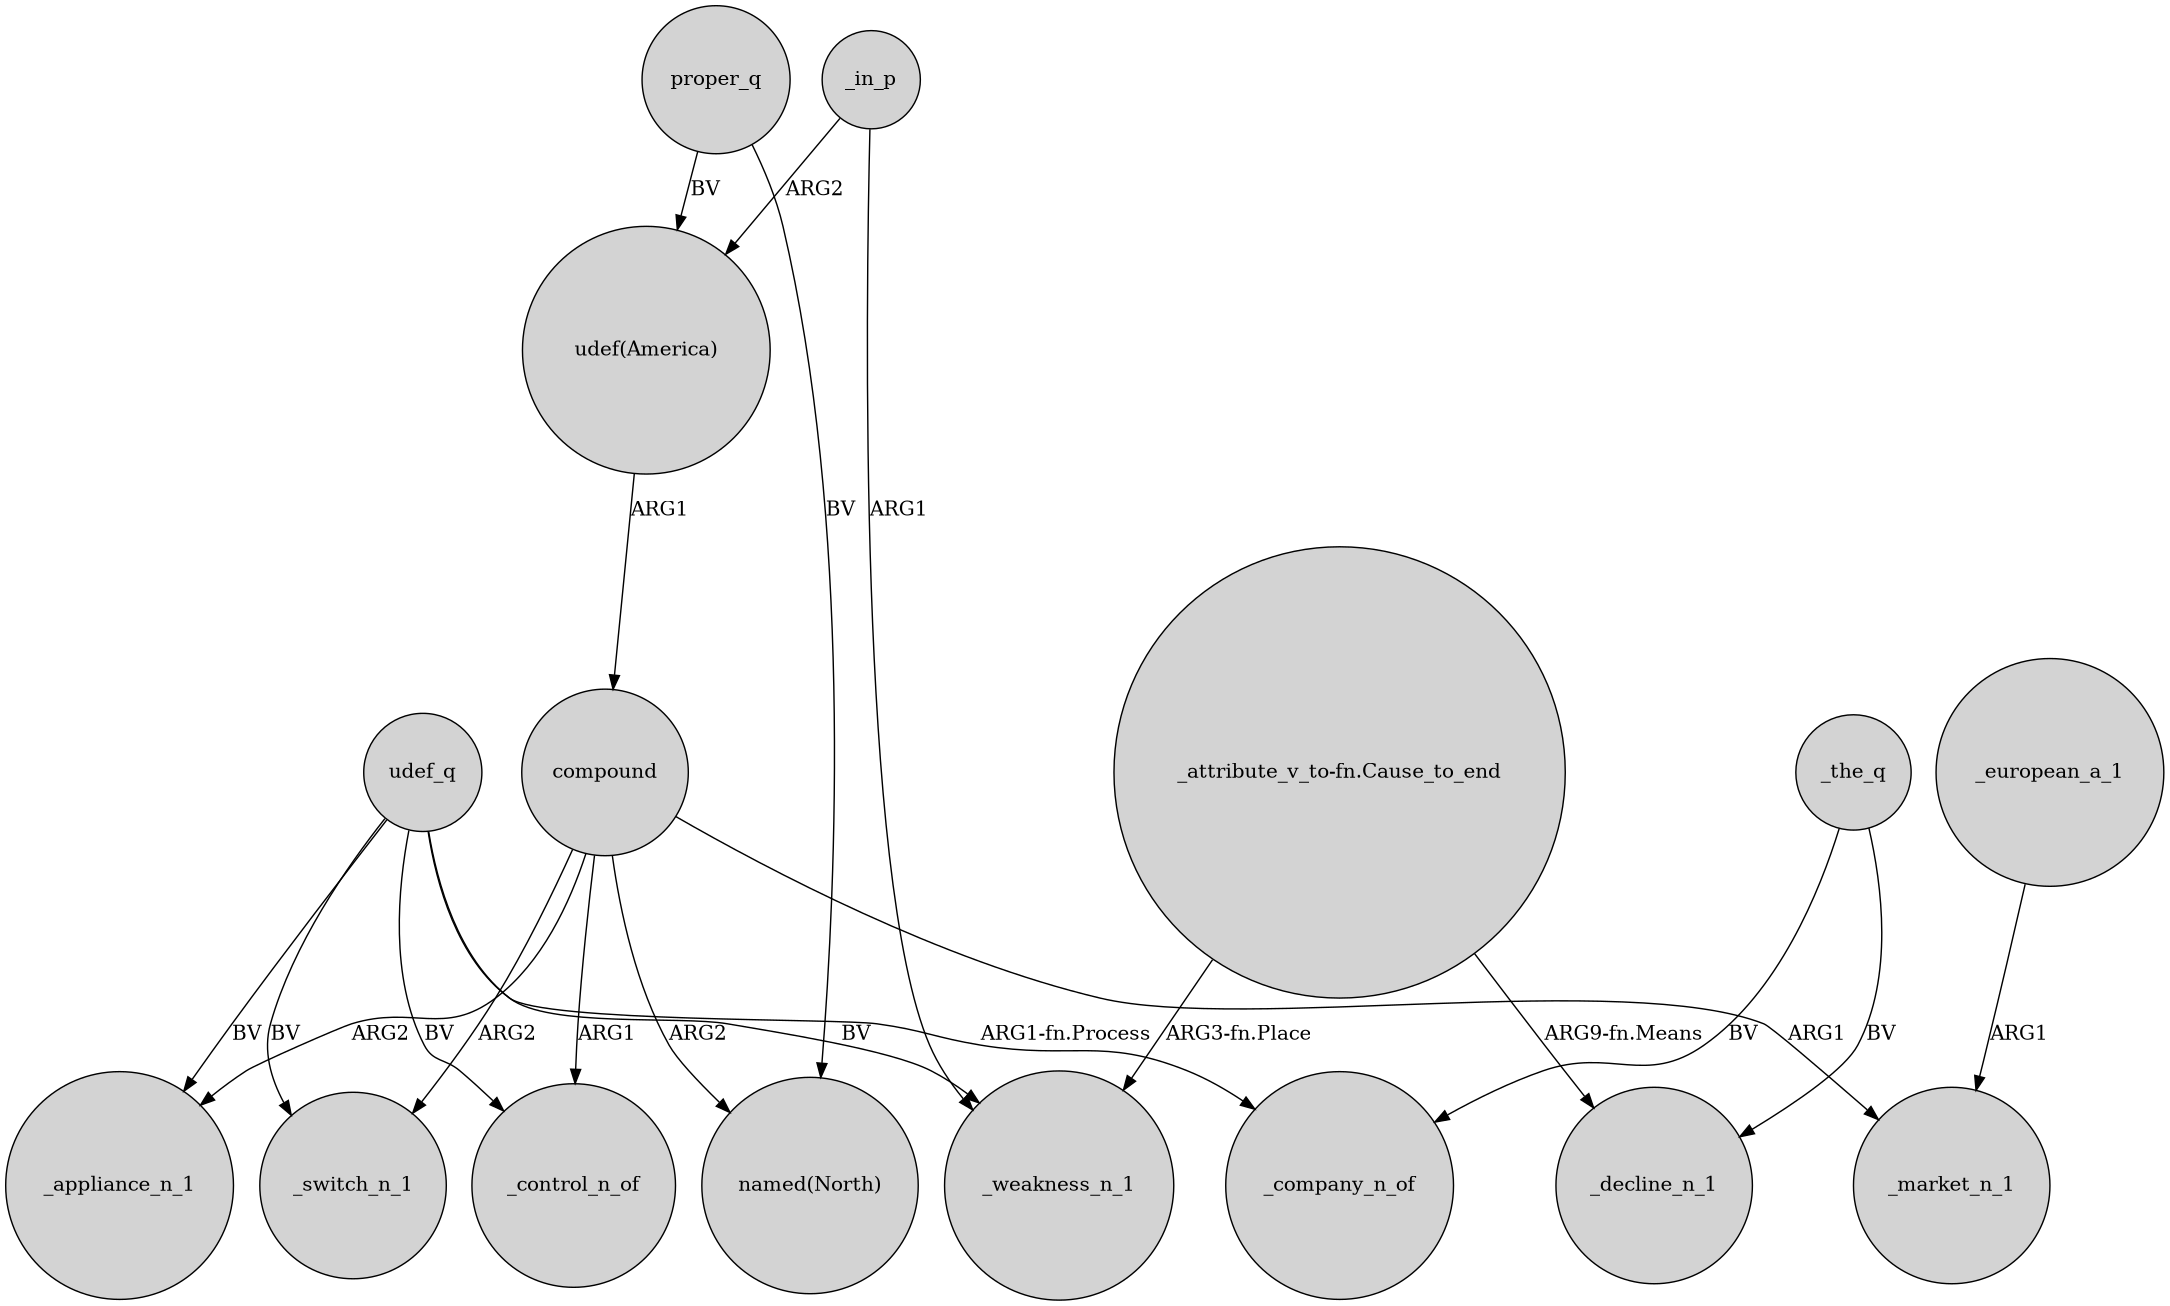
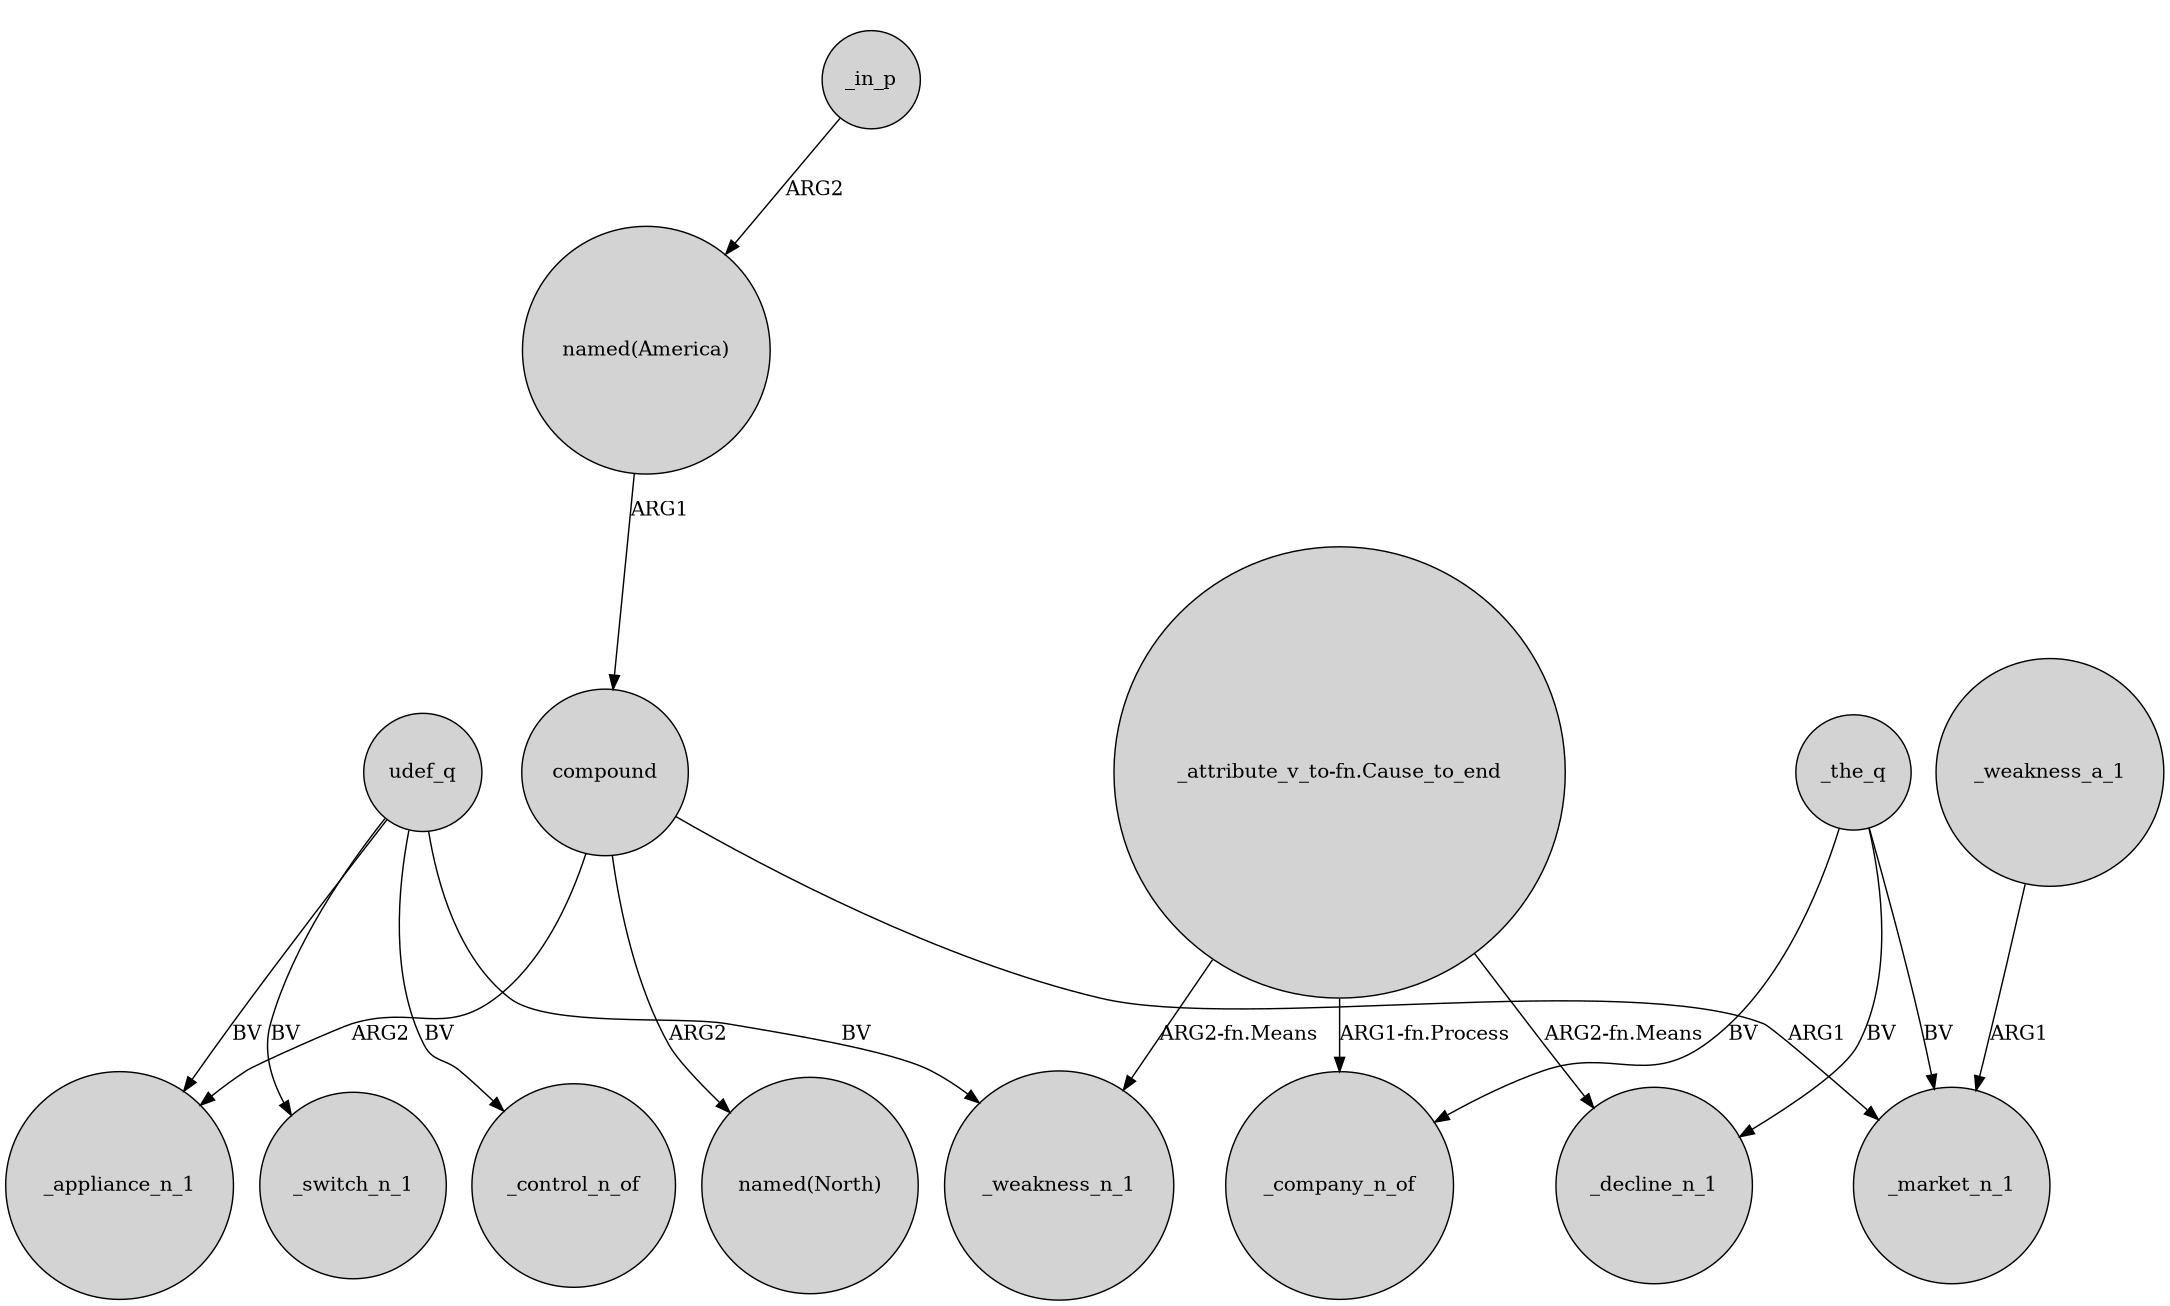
  digraph {
    node [shape=circle style=filled]
    udef_q
    _control_n_of
    _weakness_n_1
    _appliance_n_1
    _switch_n_1
-   proper_q
    "named(North)"
-   "named(America)" [label="udef(America)"]
+   "named(America)"
    compound
    _market_n_1
    _in_p
-   _european_a_1
+   _european_a_1 [label=_weakness_a_1]
    "_attribute_v_to-fn.Cause_to_end"
    _decline_n_1
    _company_n_of
    _the_q
    udef_q -> _control_n_of [label=BV]
    udef_q -> _weakness_n_1 [label=BV]
    udef_q -> _appliance_n_1 [label=BV]
    udef_q -> _switch_n_1 [label=BV]
-   proper_q -> "named(North)" [label=BV]
-   proper_q -> "named(America)" [label=BV]
    "named(America)" -> compound [label=ARG1]
-   compound -> _control_n_of [label=ARG1]
    compound -> _appliance_n_1 [label=ARG2]
-   compound -> _switch_n_1 [label=ARG2]
    compound -> "named(North)" [label=ARG2]
    compound -> _market_n_1 [label=ARG1]
-   _in_p -> _weakness_n_1 [label=ARG1]
    _in_p -> "named(America)" [label=ARG2]
    _european_a_1 -> _market_n_1 [label=ARG1]
-   "_attribute_v_to-fn.Cause_to_end" -> _weakness_n_1 [label="ARG3-fn.Place"]
-   "_attribute_v_to-fn.Cause_to_end" -> _decline_n_1 [label="ARG9-fn.Means"]
-   udef_q -> _company_n_of [label="ARG1-fn.Process"]
+   "_attribute_v_to-fn.Cause_to_end" -> _weakness_n_1 [label="ARG2-fn.Means"]
+   "_attribute_v_to-fn.Cause_to_end" -> _decline_n_1 [label="ARG2-fn.Means"]
+   "_attribute_v_to-fn.Cause_to_end" -> _company_n_of [label="ARG1-fn.Process"]
+   _the_q -> _market_n_1 [label=BV]
    _the_q -> _decline_n_1 [label=BV]
    _the_q -> _company_n_of [label=BV]
  }
